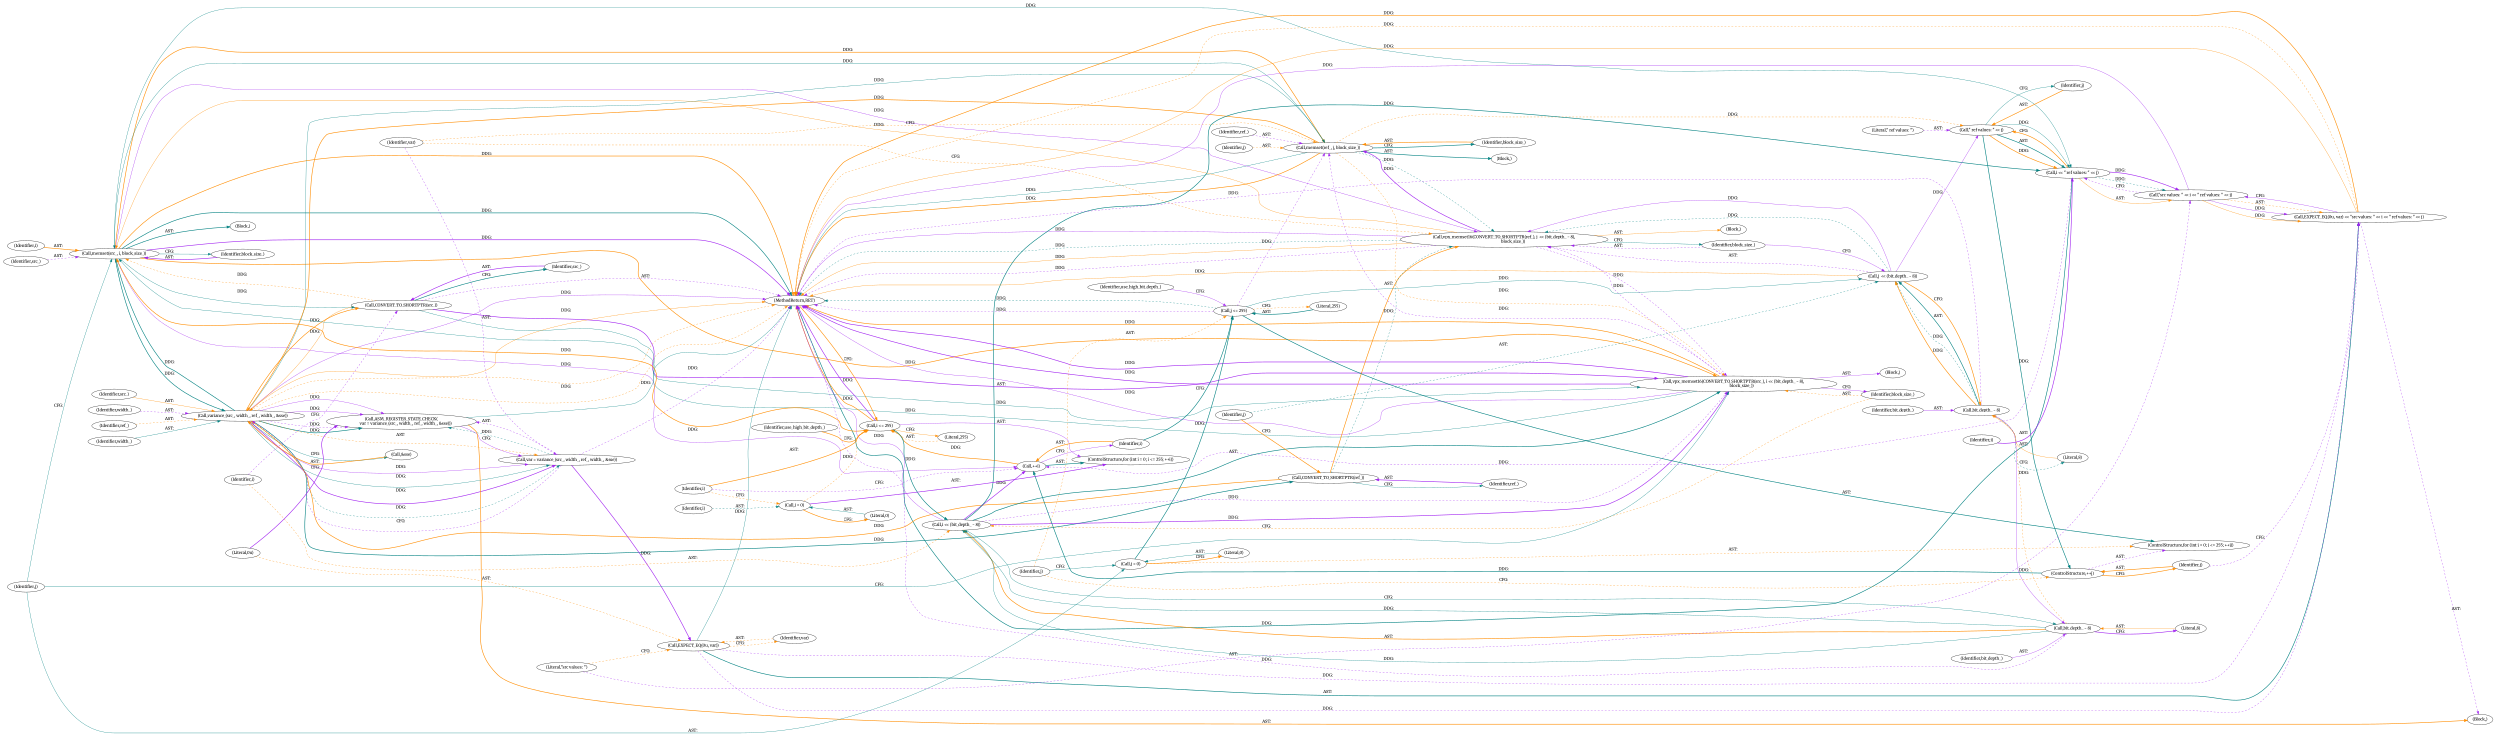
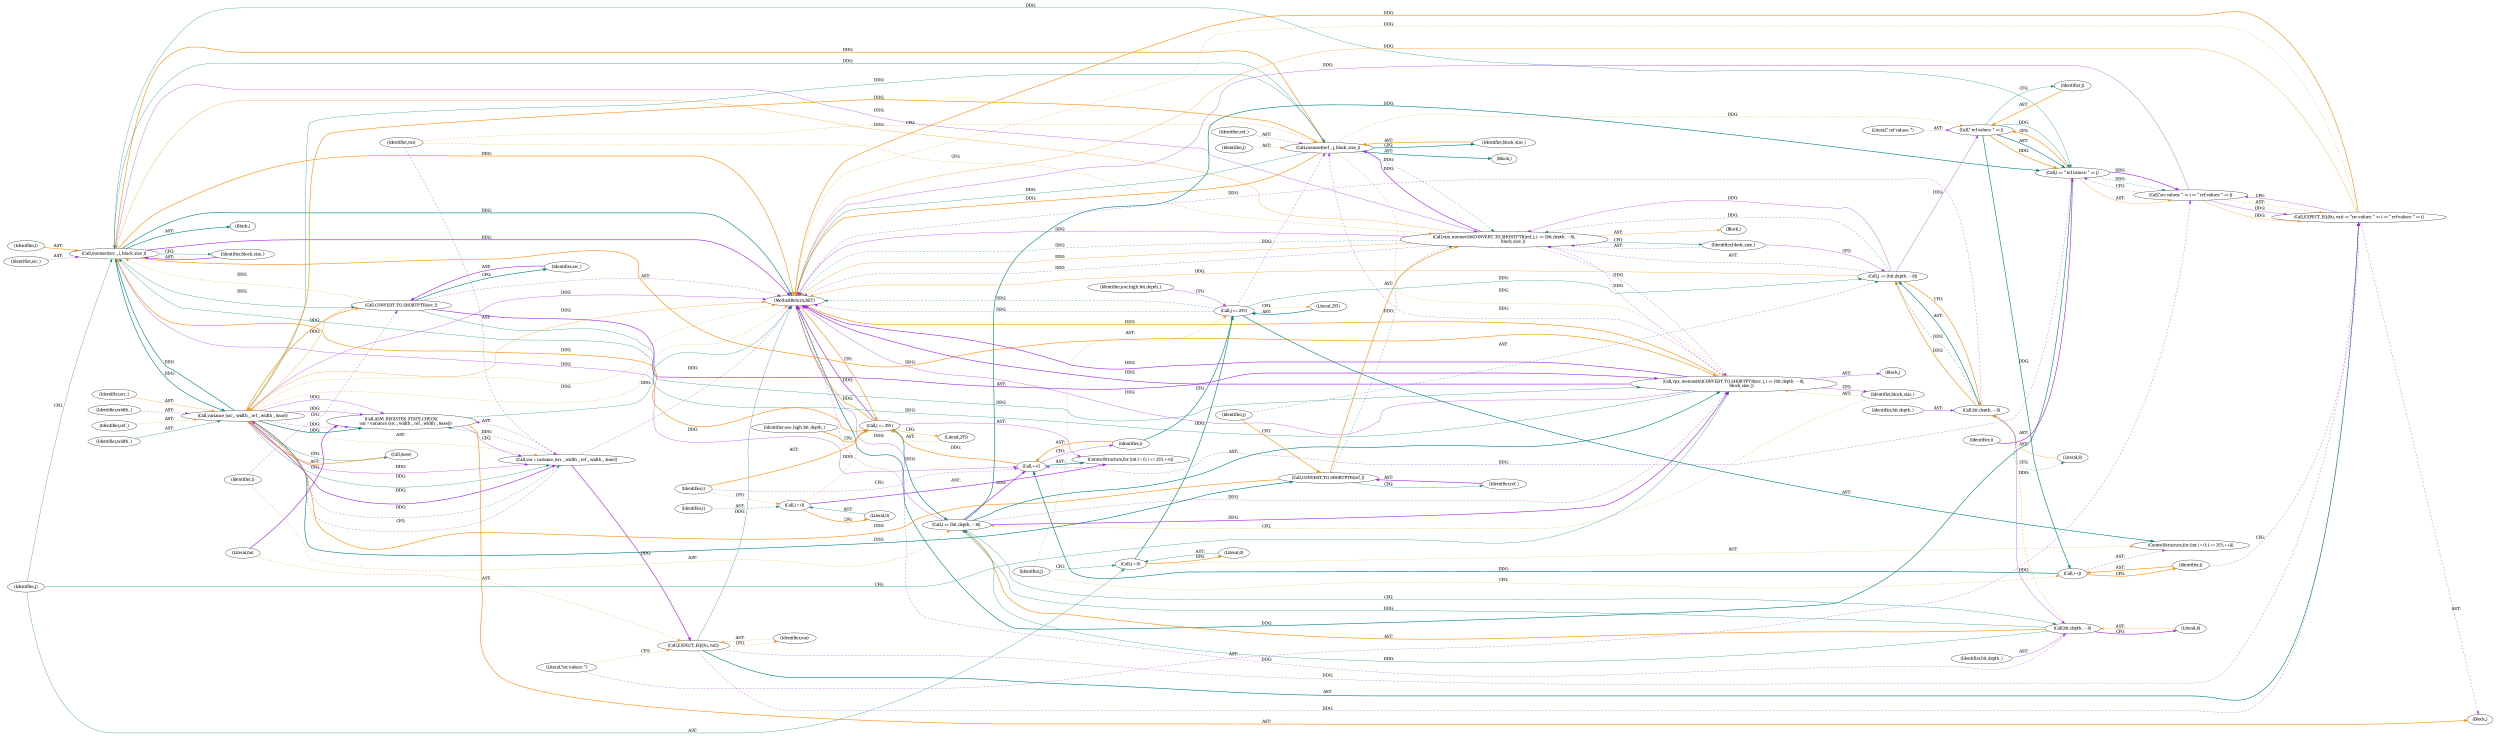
  digraph {
    fontname=Merriweather
    rankdir=LR
    node [fontname=Merriweather]
    edge [color=purple fontname=Merriweather style=bold]
    n1 [label="(Call,memset(src_, i, block_size_))"]
    n2 [label="(Call,variance_(src_, width_, ref_, width_, &sse))"]
    n3 [label="(Call,CONVERT_TO_SHORTPTR(src_))"]
    n4 [label="(Call,++i)"]
    n5 [label="(Call,i << \" ref values: \" << j)"]
    n6 [label="(Call,memset(ref_, j, block_size_))"]
    n7 [label="(Call,vpx_memset16(CONVERT_TO_SHORTPTR(ref_), j  << (bit_depth_ - 8),\n                     block_size_))"]
    n8 [label="(Call,vpx_memset16(CONVERT_TO_SHORTPTR(src_), i << (bit_depth_ - 8),\n                   block_size_))"]
    n9 [label="(Block,)"]
    n10 [label="(Identifier,block_size_)"]
    n11 [label="(MethodReturn,RET)"]
    n12 [label="(Call,CONVERT_TO_SHORTPTR(ref_))"]
    n13 [label="(Call,ASM_REGISTER_STATE_CHECK(\n          var = variance_(src_, width_, ref_, width_, &sse)))"]
    n14 [label="(Call,var = variance_(src_, width_, ref_, width_, &sse))"]
    n15 [label="(Call,&sse)"]
    n16 [label="(Identifier,src_)"]
    n17 [label="(Call,i <= 255)"]
    n18 [label="(ControlStructure,for (int i = 0; i <= 255; ++i))"]
    n19 [label="(Identifier,i)"]
    n20 [label="(Call,\" ref values: \" << j)"]
    n21 [label="(Call,\"src values: \" << i << \" ref values: \" << j)"]
    n22 [label="(Identifier,block_size_)"]
    n23 [label="(Block,)"]
    n24 [label="(Identifier,block_size_)"]
    n25 [label="(Block,)"]
    n26 [label="(Block,)"]
    n27 [label="(Identifier,block_size_)"]
    n28 [label="(Identifier,ref_)"]
    n29 [label="(Block,)"]
    n30 [label="(Call,EXPECT_EQ(0u, var))"]
    n31 [label="(Call,i << (bit_depth_ - 8))"]
    n32 [label="(Literal,255)"]
    n33 [label="(Call,bit_depth_ - 8)"]
    n34 [label="(Call,i = 0)"]
    n35 [label="(Literal,0)"]
    n36 [label="(Call,j <= 255)"]
-   n37 [label="(ControlStructure,++j)"]
+   n37 [label="(Call,++j)"]
    n38 [label="(Identifier,j)"]
    n39 [label="(Call,EXPECT_EQ(0u, var) << \"src values: \" << i << \" ref values: \" << j)"]
    n40 [label="(Call,bit_depth_ - 8)"]
    n41 [label="(Literal,8)"]
    n42 [label="(Call,j  << (bit_depth_ - 8))"]
    n43 [label="(Literal,8)"]
    n44 [label="(ControlStructure,for (int j = 0; j <= 255; ++j))"]
    n45 [label="(Identifier,j)"]
    n46 [label="(Literal,255)"]
    n47 [label="(Call,j = 0)"]
    n48 [label="(Literal,0)"]
    n49 [label="(Identifier,var)"]
    n50 [label="(Identifier,src_)"]
    n51 [label="(Identifier,src_)"]
    n52 [label="(Identifier,var)"]
    n53 [label="(Identifier,use_high_bit_depth_)"]
    n54 [label="(Identifier,i)"]
    n55 [label="(Identifier,bit_depth_)"]
    n56 [label="(Identifier,i)"]
    n57 [label="(Identifier,bit_depth_)"]
    n58 [label="(Identifier,width_)"]
    n59 [label="(Identifier,use_high_bit_depth_)"]
    n60 [label="(Identifier,j)"]
    n61 [label="(Identifier,j)"]
    n62 [label="(Identifier,i)"]
    n63 [label="(Identifier,i)"]
    n64 [label="(Literal,\" ref values: \")"]
    n65 [label="(Literal,0u)"]
    n66 [label="(Identifier,j)"]
    n67 [label="(Identifier,ref_)"]
    n68 [label="(Identifier,ref_)"]
    n69 [label="(Identifier,j)"]
    n70 [label="(Literal,\"src values: \")"]
    n71 [label="(Identifier,i)"]
    n72 [label="(Identifier,width_)"]
    n1 -> n2 [color=teal label="DDG: "]
    n1 -> n3 [color=teal label="DDG: " style=solid]
    n1 -> n4 [label="DDG: " style=solid]
    n1 -> n5 [color=teal label="DDG: " style=solid]
    n1 -> n6 [color=darkorange label="DDG: "]
    n1 -> n7 [label="DDG: " style=solid]
    n1 -> n8 [color=darkorange label="DDG: "]
    n1 -> n9 [color=teal label="AST: "]
    n1 -> n10 [color=teal label="CFG: " style=solid]
    n1 -> n11 [color=darkorange label="DDG: "]
    n1 -> n11 [color=teal label="DDG: "]
    n1 -> n11 [label="DDG: "]
    n2 -> n1 [color=teal label="DDG: "]
    n2 -> n3 [color=darkorange label="DDG: "]
    n2 -> n6 [color=teal label="DDG: " style=solid]
    n2 -> n11 [label="DDG: " style=solid]
    n2 -> n11 [color=darkorange label="DDG: " style=solid]
    n2 -> n11 [color=darkorange label="DDG: " style=dashed]
    n2 -> n11 [color=darkorange label="DDG: " style=dashed]
    n2 -> n12 [color=teal label="DDG: "]
    n2 -> n13 [label="DDG: " style=dashed]
    n2 -> n13 [color=teal label="DDG: "]
    n2 -> n13 [label="DDG: " style=solid]
    n2 -> n13 [label="DDG: " style=solid]
    n2 -> n14 [color=darkorange label="AST: " style=dashed]
    n2 -> n14 [label="DDG: " style=solid]
    n2 -> n14 [color=teal label="DDG: " style=solid]
    n2 -> n14 [label="DDG: "]
    n2 -> n14 [color=teal label="DDG: " style=dashed]
    n2 -> n15 [color=teal label="CFG: " style=solid]
    n3 -> n1 [color=darkorange label="DDG: " style=dashed]
    n3 -> n2 [color=darkorange label="DDG: " style=solid]
    n3 -> n8 [label="AST: "]
    n3 -> n8 [color=teal label="DDG: " style=solid]
    n3 -> n11 [label="AST: " style=dashed]
    n3 -> n16 [color=teal label="CFG: "]
    n4 -> n17 [color=darkorange label="DDG: "]
    n4 -> n18 [color=teal label="AST: "]
    n4 -> n19 [label="CFG: " style=solid]
    n5 -> n4 [label="DDG: " style=dashed]
    n5 -> n11 [color=teal label="DDG: "]
    n5 -> n20 [color=darkorange label="CFG: "]
    n5 -> n21 [color=darkorange label="AST: " style=solid]
    n5 -> n21 [label="DDG: "]
    n5 -> n21 [color=teal label="DDG: " style=dashed]
    n6 -> n1 [color=teal label="DDG: " style=solid]
    n6 -> n2 [color=darkorange label="DDG: "]
    n6 -> n7 [color=teal label="DDG: " style=dashed]
    n6 -> n8 [color=darkorange label="DDG: " style=dashed]
    n6 -> n11 [color=darkorange label="DDG: "]
    n6 -> n11 [color=teal label="DDG: " style=solid]
    n6 -> n20 [color=darkorange label="DDG: " style=dashed]
    n6 -> n22 [color=teal label="CFG: "]
    n6 -> n23 [color=teal label="AST: "]
    n7 -> n1 [color=darkorange label="DDG: " style=solid]
    n7 -> n6 [label="DDG: "]
    n7 -> n8 [label="DDG: " style=dashed]
    n7 -> n11 [label="DDG: " style=solid]
    n7 -> n11 [color=teal label="DDG: " style=dashed]
    n7 -> n11 [color=darkorange label="DDG: " style=solid]
    n7 -> n11 [label="DDG: " style=dashed]
    n7 -> n24 [color=teal label="CFG: " style=solid]
    n7 -> n25 [color=darkorange label="AST: " style=solid]
    n8 -> n1 [color=teal label="DDG: " style=solid]
    n8 -> n6 [label="DDG: " style=dashed]
    n8 -> n7 [label="DDG: " style=dashed]
    n8 -> n11 [color=darkorange label="DDG: "]
    n8 -> n11 [label="DDG: "]
    n8 -> n11 [label="DDG: "]
    n8 -> n11 [label="DDG: " style=solid]
    n8 -> n26 [label="AST: " style=solid]
    n8 -> n27 [label="CFG: " style=solid]
    n10 -> n1 [label="AST: "]
    n11 -> n17 [color=darkorange label="CFG: "]
    n12 -> n2 [color=darkorange label="DDG: "]
    n12 -> n7 [color=darkorange label="AST: "]
    n12 -> n7 [color=teal label="DDG: " style=dashed]
    n12 -> n28 [color=teal label="CFG: " style=solid]
    n13 -> n11 [color=teal label="DDG: " style=solid]
    n13 -> n14 [label="CFG: " style=solid]
    n13 -> n29 [color=darkorange label="AST: "]
    n14 -> n2 [label="CFG: " style=dashed]
    n14 -> n11 [label="DDG: " style=dashed]
    n14 -> n13 [label="AST: " style=dashed]
    n14 -> n13 [color=teal label="DDG: " style=dashed]
    n14 -> n30 [label="DDG: "]
    n15 -> n2 [color=darkorange label="AST: "]
    n16 -> n3 [label="AST: "]
    n17 -> n1 [color=darkorange label="DDG: "]
    n17 -> n11 [label="DDG: "]
    n17 -> n11 [color=darkorange label="DDG: "]
    n17 -> n18 [label="AST: " style=solid]
    n17 -> n31 [color=teal label="DDG: "]
    n17 -> n32 [color=darkorange label="CFG: " style=solid]
    n19 -> n4 [color=darkorange label="AST: "]
    n19 -> n36 [color=teal label="CFG: "]
    n20 -> n5 [color=teal label="AST: "]
    n20 -> n5 [color=darkorange label="DDG: "]
    n20 -> n5 [color=teal label="DDG: " style=solid]
    n20 -> n37 [color=teal label="DDG: "]
    n20 -> n38 [color=teal label="CFG: " style=solid]
    n21 -> n5 [label="CFG: " style=dashed]
    n21 -> n11 [label="DDG: " style=solid]
    n21 -> n39 [color=darkorange label="AST: " style=dashed]
    n21 -> n39 [label="DDG: " style=solid]
    n21 -> n39 [color=darkorange label="DDG: " style=solid]
    n22 -> n6 [color=darkorange label="AST: "]
    n24 -> n7 [label="AST: " style=dashed]
    n24 -> n42 [label="CFG: " style=solid]
    n27 -> n8 [color=darkorange label="AST: " style=dashed]
    n27 -> n31 [color=darkorange label="CFG: " style=dashed]
    n28 -> n12 [label="AST: "]
    n30 -> n11 [color=teal label="DDG: " style=solid]
    n30 -> n39 [color=teal label="AST: "]
    n30 -> n39 [label="DDG: " style=dashed]
    n30 -> n39 [label="DDG: " style=dashed]
    n30 -> n49 [color=darkorange label="CFG: " style=dashed]
    n31 -> n4 [label="DDG: "]
    n31 -> n5 [color=teal label="DDG: "]
    n31 -> n8 [color=teal label="AST: "]
    n31 -> n8 [label="DDG: " style=dashed]
    n31 -> n8 [label="DDG: "]
    n31 -> n11 [label="DDG: " style=solid]
    n31 -> n33 [color=teal label="CFG: " style=solid]
    n32 -> n17 [color=darkorange label="AST: " style=dashed]
    n33 -> n11 [label="DDG: " style=dashed]
    n33 -> n31 [color=darkorange label="AST: "]
    n33 -> n31 [color=teal label="DDG: " style=solid]
    n33 -> n31 [color=teal label="DDG: " style=solid]
    n33 -> n40 [color=darkorange label="DDG: " style=dashed]
    n33 -> n41 [label="CFG: "]
    n34 -> n17 [color=darkorange label="DDG: " style=dashed]
    n34 -> n18 [label="AST: "]
    n34 -> n35 [color=darkorange label="CFG: "]
    n35 -> n34 [color=teal label="AST: " style=solid]
    n36 -> n6 [label="DDG: " style=dashed]
    n36 -> n11 [label="DDG: " style=dashed]
    n36 -> n11 [color=teal label="DDG: " style=dashed]
    n36 -> n42 [color=teal label="DDG: " style=solid]
    n36 -> n44 [color=teal label="AST: "]
    n36 -> n46 [color=darkorange label="CFG: " style=dashed]
    n37 -> n4 [color=teal label="DDG: "]
    n37 -> n44 [label="AST: " style=dashed]
    n37 -> n45 [color=darkorange label="CFG: "]
    n38 -> n20 [color=darkorange label="AST: "]
    n39 -> n11 [color=darkorange label="DDG: "]
    n39 -> n11 [color=darkorange label="DDG: " style=dashed]
    n39 -> n11 [color=darkorange label="DDG: " style=solid]
    n39 -> n21 [label="CFG: " style=solid]
    n39 -> n29 [label="AST: " style=dashed]
    n40 -> n11 [label="DDG: " style=dashed]
    n40 -> n33 [label="DDG: " style=solid]
    n40 -> n42 [color=teal label="AST: "]
    n40 -> n42 [color=teal label="DDG: " style=dashed]
    n40 -> n42 [color=darkorange label="DDG: "]
    n40 -> n43 [color=teal label="CFG: " style=dashed]
    n41 -> n33 [color=darkorange label="AST: " style=solid]
    n42 -> n7 [label="AST: " style=dashed]
    n42 -> n7 [label="DDG: " style=solid]
    n42 -> n7 [color=teal label="DDG: " style=dashed]
    n42 -> n11 [color=darkorange label="DDG: " style=solid]
    n42 -> n20 [label="DDG: " style=solid]
    n42 -> n40 [color=darkorange label="CFG: "]
    n43 -> n40 [color=darkorange label="AST: " style=solid]
    n45 -> n37 [color=darkorange label="AST: "]
    n45 -> n39 [label="CFG: " style=dashed]
    n46 -> n36 [color=teal label="AST: "]
    n47 -> n36 [color=teal label="DDG: "]
    n47 -> n44 [color=darkorange label="AST: " style=dashed]
    n47 -> n48 [color=darkorange label="CFG: "]
    n48 -> n47 [color=teal label="AST: " style=solid]
    n49 -> n30 [color=darkorange label="AST: " style=dashed]
    n50 -> n2 [color=darkorange label="AST: " style=solid]
    n51 -> n1 [label="AST: " style=dashed]
    n52 -> n6 [color=darkorange label="CFG: " style=dashed]
    n52 -> n7 [color=darkorange label="CFG: " style=dashed]
    n52 -> n14 [label="AST: " style=dashed]
    n53 -> n17 [color=darkorange label="CFG: "]
    n54 -> n1 [color=darkorange label="AST: "]
    n55 -> n40 [label="AST: " style=solid]
    n56 -> n34 [color=teal label="AST: " style=dashed]
    n57 -> n33 [label="AST: " style=solid]
    n58 -> n2 [label="AST: " style=dashed]
    n59 -> n36 [label="CFG: " style=solid]
    n60 -> n36 [color=darkorange label="AST: " style=dashed]
    n60 -> n37 [color=darkorange label="CFG: " style=dashed]
    n60 -> n47 [color=teal label="CFG: " style=solid]
    n61 -> n12 [color=darkorange label="CFG: "]
    n61 -> n42 [color=teal label="AST: " style=dashed]
    n62 -> n3 [label="CFG: " style=dashed]
    n62 -> n31 [color=darkorange label="AST: " style=dashed]
    n63 -> n4 [label="CFG: " style=dashed]
    n63 -> n17 [color=darkorange label="AST: "]
    n63 -> n34 [color=darkorange label="CFG: " style=dashed]
    n64 -> n20 [label="AST: " style=dashed]
    n65 -> n13 [label="CFG: "]
    n65 -> n30 [color=darkorange label="AST: " style=dashed]
    n66 -> n1 [color=teal label="CFG: " style=solid]
    n66 -> n8 [color=teal label="CFG: " style=solid]
    n66 -> n47 [color=teal label="AST: " style=solid]
    n67 -> n2 [color=darkorange label="AST: " style=dashed]
    n68 -> n6 [label="AST: " style=dashed]
    n69 -> n6 [color=darkorange label="AST: " style=dashed]
    n70 -> n21 [label="AST: " style=dashed]
    n70 -> n30 [color=darkorange label="CFG: " style=dashed]
    n71 -> n5 [label="AST: "]
    n72 -> n2 [color=teal label="AST: " style=solid]
  }
